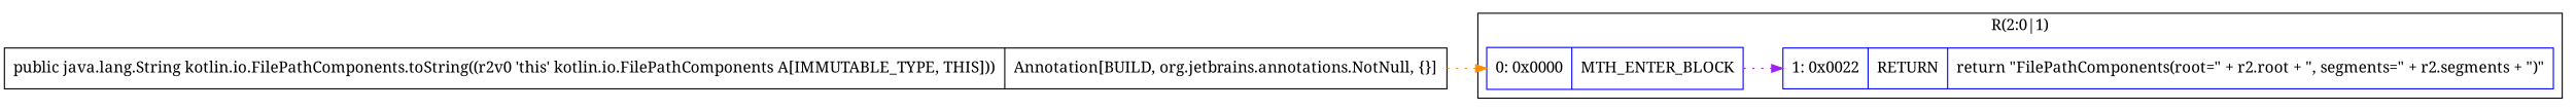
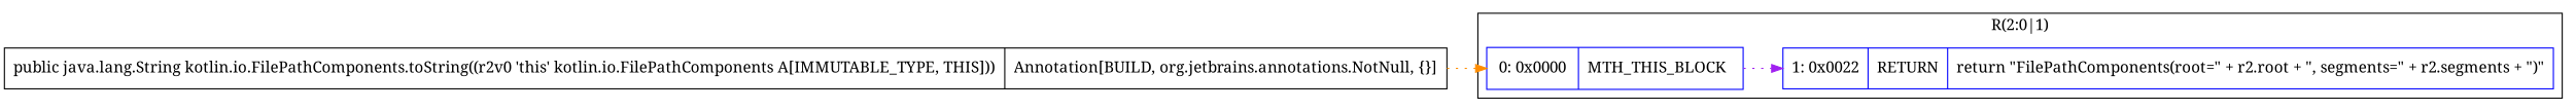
  digraph {
    rankdir=LR
    fontname="Noto Serif"
    node [color=blue shape=record fontname="Noto Serif"]
    edge [style=dotted fontname="Noto Serif"]
-   n1 [label="{0\:\ 0x0000|MTH_ENTER_BLOCK\l}"]
+   n1 [label="{0\:\ 0x0000|MTH_THIS_BLOCK\l}"]
    n2 [label="{1\:\ 0x0022|RETURN\l|return \"FilePathComponents(root=\" + r2.root + \", segments=\" + r2.segments + \")\"\l}"]
    n3 [label="{public java.lang.String kotlin.io.FilePathComponents.toString((r2v0 'this' kotlin.io.FilePathComponents A[IMMUTABLE_TYPE, THIS]))  | Annotation[BUILD, org.jetbrains.annotations.NotNull, \{\}]\l}" color=""]
    subgraph cluster_1 {
      label="R(2:0|1)"
      n1
      n2
    }
    n1 -> n2 [color=purple]
    n3 -> n1 [color=darkorange]
  }
